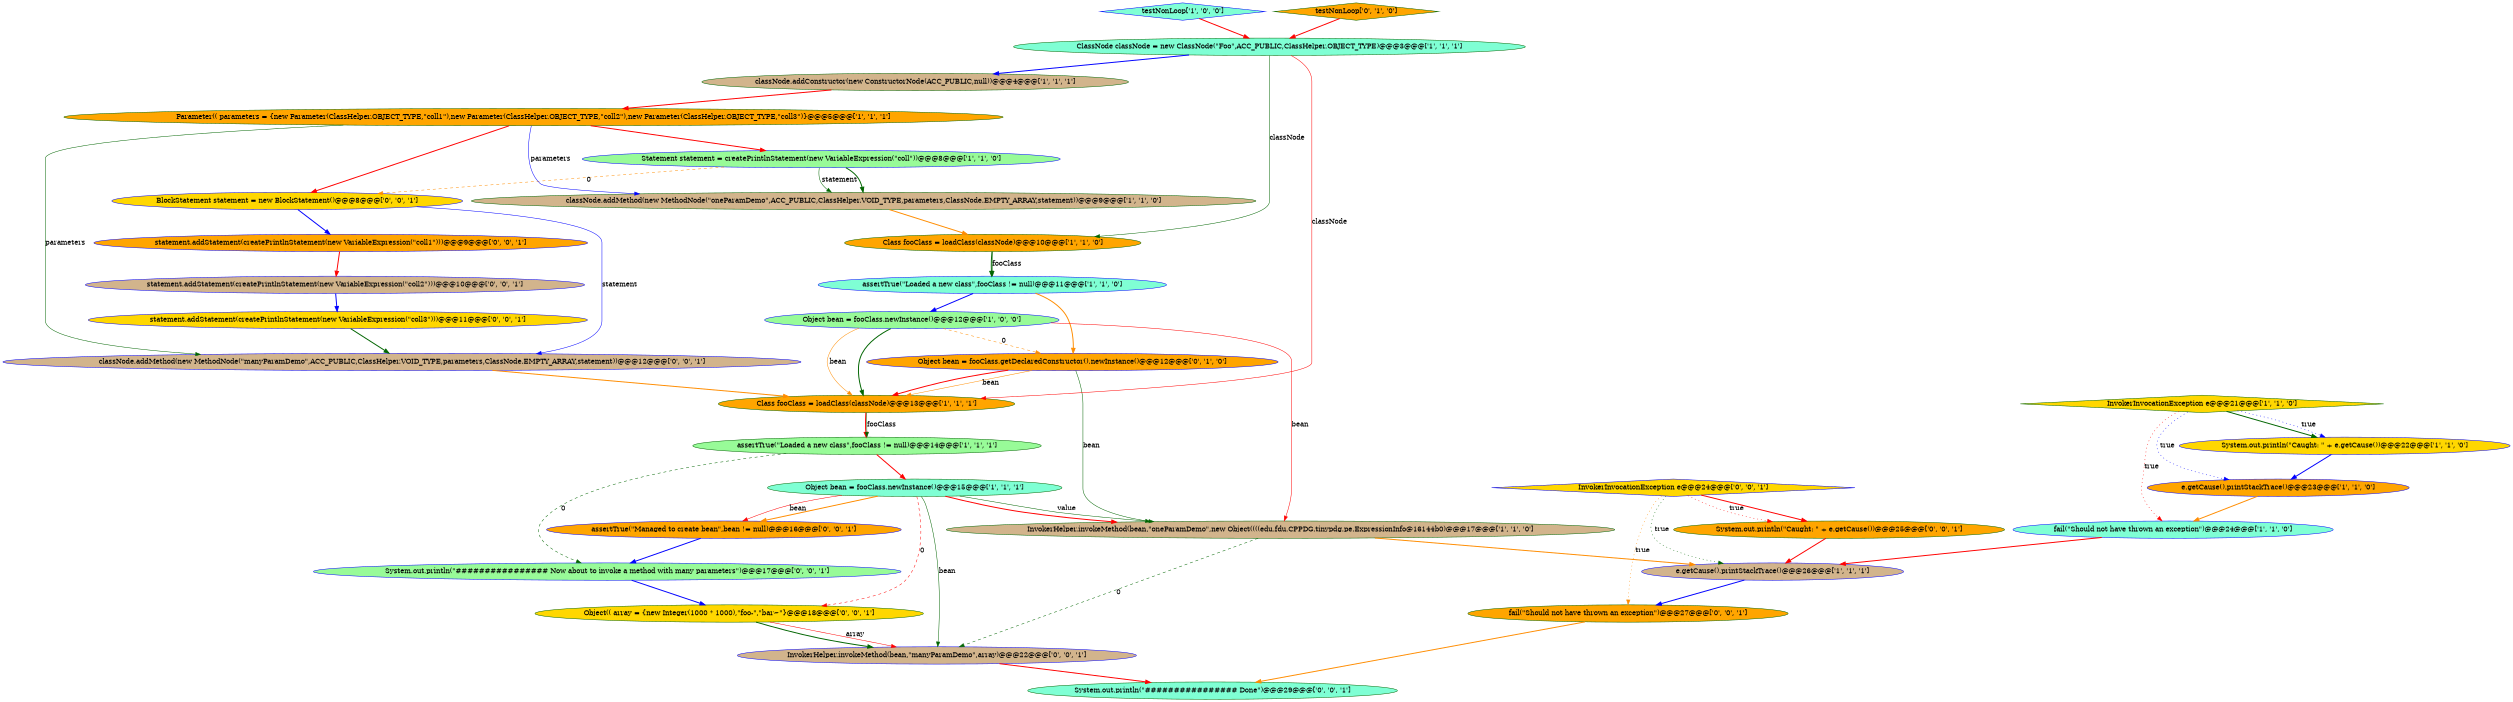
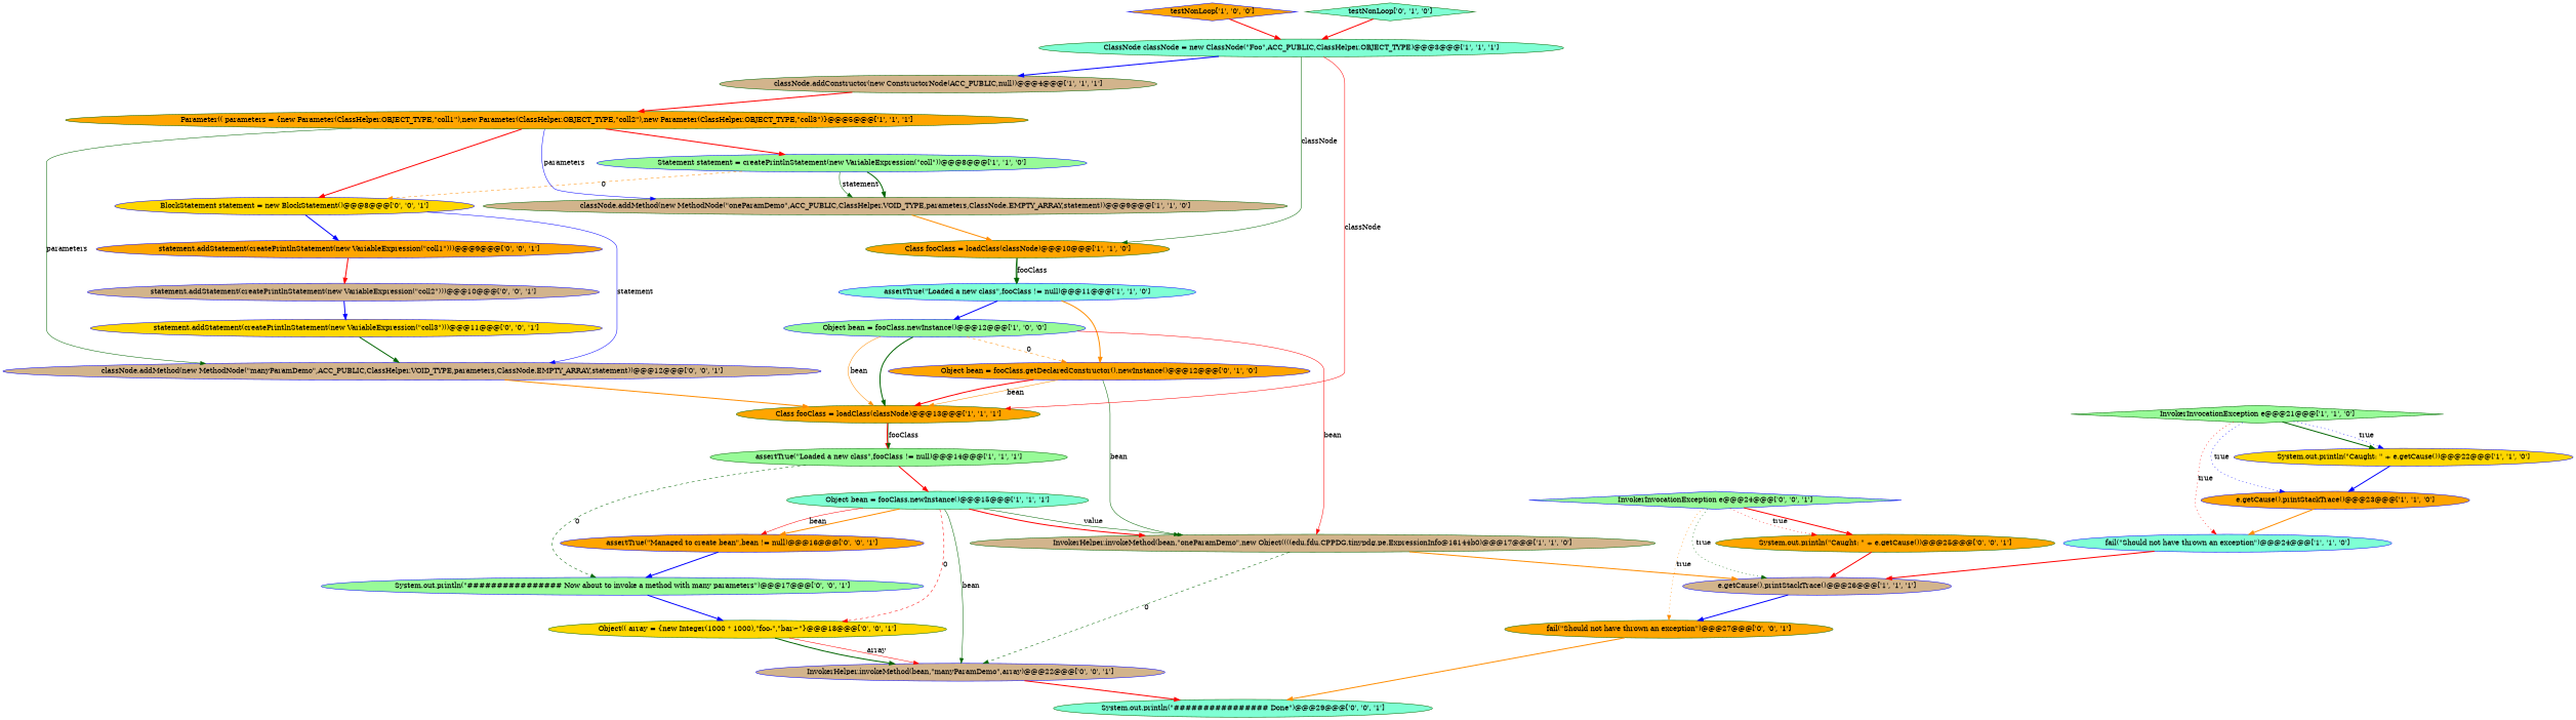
  digraph {
    node [color=blue fillcolor=orange shape=ellipse style=filled]
    edge [color=red style=bold]
    n1 [color=darkgreen label="Class fooClass = loadClass(classNode)@@@10@@@['1', '1', '0']"]
    n2 [fillcolor=aquamarine label="assertTrue(\"Loaded a new class\",fooClass != null)@@@11@@@['1', '1', '0']"]
    n3 [fillcolor=palegreen label="Object bean = fooClass.newInstance()@@@12@@@['1', '0', '0']"]
    n4 [label="Object bean = fooClass.getDeclaredConstructor().newInstance()@@@12@@@['0', '1', '0']"]
    n5 [color=darkgreen fillcolor=tan label="classNode.addMethod(new MethodNode(\"oneParamDemo\",ACC_PUBLIC,ClassHelper.VOID_TYPE,parameters,ClassNode.EMPTY_ARRAY,statement))@@@9@@@['1', '1', '0']"]
    n6 [fillcolor=tan label="classNode.addMethod(new MethodNode(\"manyParamDemo\",ACC_PUBLIC,ClassHelper.VOID_TYPE,parameters,ClassNode.EMPTY_ARRAY,statement))@@@12@@@['0', '0', '1']"]
    n7 [color=darkgreen label="Class fooClass = loadClass(classNode)@@@13@@@['1', '1', '1']"]
    n8 [color=darkgreen fillcolor=palegreen label="assertTrue(\"Loaded a new class\",fooClass != null)@@@14@@@['1', '1', '1']"]
-   n9 [fillcolor=aquamarine label="testNonLoop['1', '0', '0']" shape=diamond]
+   n9 [label="testNonLoop['1', '0', '0']" shape=diamond]
    n10 [color=darkgreen fillcolor=aquamarine label="ClassNode classNode = new ClassNode(\"Foo\",ACC_PUBLIC,ClassHelper.OBJECT_TYPE)@@@3@@@['1', '1', '1']"]
    n11 [color=darkgreen fillcolor=tan label="classNode.addConstructor(new ConstructorNode(ACC_PUBLIC,null))@@@4@@@['1', '1', '1']"]
    n12 [fillcolor=palegreen label="Statement statement = createPrintlnStatement(new VariableExpression(\"coll\"))@@@8@@@['1', '1', '0']"]
    n13 [fillcolor=gold label="BlockStatement statement = new BlockStatement()@@@8@@@['0', '0', '1']"]
    n14 [label="statement.addStatement(createPrintlnStatement(new VariableExpression(\"coll1\")))@@@9@@@['0', '0', '1']"]
    n15 [color=darkgreen fillcolor=tan label="InvokerHelper.invokeMethod(bean,\"oneParamDemo\",new Object((((edu.fdu.CPPDG.tinypdg.pe.ExpressionInfo@16144b0)@@@17@@@['1', '1', '0']"]
    n16 [fillcolor=tan label="statement.addStatement(createPrintlnStatement(new VariableExpression(\"coll2\")))@@@10@@@['0', '0', '1']"]
    n17 [fillcolor=gold label="statement.addStatement(createPrintlnStatement(new VariableExpression(\"coll3\")))@@@11@@@['0', '0', '1']"]
    n18 [color=darkgreen label="System.out.println(\"Caught: \" + e.getCause())@@@25@@@['0', '0', '1']"]
    n19 [fillcolor=tan label="e.getCause().printStackTrace()@@@26@@@['1', '1', '1']"]
    n20 [color=darkgreen label="fail(\"Should not have thrown an exception\")@@@27@@@['0', '0', '1']"]
    n21 [fillcolor=gold label="System.out.println(\"Caught: \" + e.getCause())@@@22@@@['1', '1', '0']"]
    n22 [label="e.getCause().printStackTrace()@@@23@@@['1', '1', '0']"]
    n23 [fillcolor=aquamarine label="fail(\"Should not have thrown an exception\")@@@24@@@['1', '1', '0']"]
    n24 [color=darkgreen fillcolor=aquamarine label="Object bean = fooClass.newInstance()@@@15@@@['1', '1', '1']"]
    n25 [fillcolor=palegreen label="System.out.println(\"################ Now about to invoke a method with many parameters\")@@@17@@@['0', '0', '1']"]
    n26 [color=darkgreen fillcolor=aquamarine label="System.out.println(\"################ Done\")@@@29@@@['0', '0', '1']"]
-   n27 [fillcolor=gold label="InvokerInvocationException e@@@24@@@['0', '0', '1']" shape=diamond]
+   n27 [fillcolor=palegreen label="InvokerInvocationException e@@@24@@@['0', '0', '1']" shape=diamond]
    n28 [fillcolor=tan label="InvokerHelper.invokeMethod(bean,\"manyParamDemo\",array)@@@22@@@['0', '0', '1']"]
    n29 [color=darkgreen fillcolor=gold label="Object(( array = {new Integer(1000 * 1000),\"foo-\",\"bar~\"}@@@18@@@['0', '0', '1']"]
    n30 [label="assertTrue(\"Managed to create bean\",bean != null)@@@16@@@['0', '0', '1']"]
    n31 [color=darkgreen label="Parameter(( parameters = {new Parameter(ClassHelper.OBJECT_TYPE,\"coll1\"),new Parameter(ClassHelper.OBJECT_TYPE,\"coll2\"),new Parameter(ClassHelper.OBJECT_TYPE,\"coll3\")}@@@5@@@['1', '1', '1']"]
-   n32 [color=darkgreen fillcolor=gold label="InvokerInvocationException e@@@21@@@['1', '1', '0']" shape=diamond]
-   n33 [color=darkgreen label="testNonLoop['0', '1', '0']" shape=diamond]
+   n32 [color=darkgreen fillcolor=palegreen label="InvokerInvocationException e@@@21@@@['1', '1', '0']" shape=diamond]
+   n33 [color=darkgreen fillcolor=aquamarine label="testNonLoop['0', '1', '0']" shape=diamond]
    n1 -> n2 [color=darkgreen]
    n1 -> n2 [color=darkgreen label=fooClass style=solid]
    n2 -> n3 [color=blue]
    n2 -> n4 [color=darkorange]
    n3 -> n4 [color=darkorange label=0 style=dashed]
    n3 -> n7 [color=darkorange label=bean style=solid]
    n3 -> n7 [color=darkgreen]
    n3 -> n15 [label=bean style=solid]
    n4 -> n7 [color=darkorange label=bean style=solid]
    n4 -> n7
    n4 -> n15 [color=darkgreen label=bean style=solid]
    n5 -> n1 [color=darkorange]
    n6 -> n7 [color=darkorange]
    n7 -> n8
    n7 -> n8 [color=darkgreen label=fooClass style=solid]
    n8 -> n24
    n8 -> n25 [color=darkgreen label=0 style=dashed]
    n9 -> n10
    n10 -> n1 [color=darkgreen label=classNode style=solid]
    n10 -> n7 [label=classNode style=solid]
    n10 -> n11 [color=blue]
    n11 -> n31
    n12 -> n5 [color=darkgreen label=statement style=solid]
    n12 -> n5 [color=darkgreen]
    n12 -> n13 [color=darkorange label=0 style=dashed]
    n13 -> n6 [color=blue label=statement style=solid]
    n13 -> n14 [color=blue]
    n14 -> n16
    n15 -> n19 [color=darkorange]
    n15 -> n28 [color=darkgreen label=0 style=dashed]
    n16 -> n17 [color=blue]
    n17 -> n6 [color=darkgreen]
    n18 -> n19
    n19 -> n20 [color=blue]
    n20 -> n26 [color=darkorange]
    n21 -> n22 [color=blue]
    n22 -> n23 [color=darkorange]
    n23 -> n19
    n24 -> n15
    n24 -> n15 [color=darkgreen label=value style=solid]
    n24 -> n28 [color=darkgreen label=bean style=solid]
    n24 -> n29 [label=0 style=dashed]
    n24 -> n30 [color=darkorange]
    n24 -> n30 [label=bean style=solid]
    n25 -> n29 [color=blue]
    n27 -> n18
    n27 -> n18 [label=true style=dotted]
    n27 -> n19 [color=darkgreen label=true style=dotted]
    n27 -> n20 [color=darkorange label=true style=dotted]
    n28 -> n26
    n29 -> n28 [label=array style=solid]
    n29 -> n28 [color=darkgreen]
    n30 -> n25 [color=blue]
    n31 -> n5 [color=blue label=parameters style=solid]
    n31 -> n6 [color=darkgreen label=parameters style=solid]
    n31 -> n12
    n31 -> n13
    n32 -> n21 [color=darkgreen]
    n32 -> n21 [color=blue label=true style=dotted]
    n32 -> n22 [color=blue label=true style=dotted]
    n32 -> n23 [label=true style=dotted]
    n33 -> n10
  }
